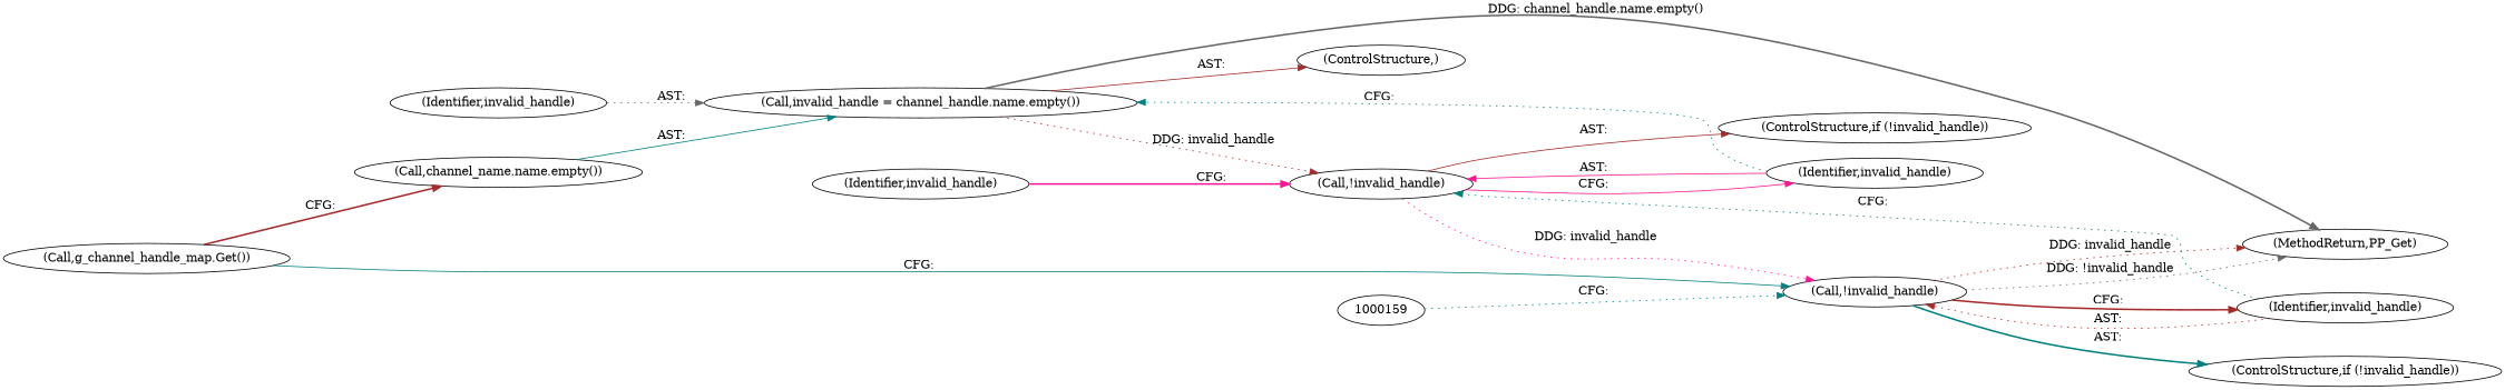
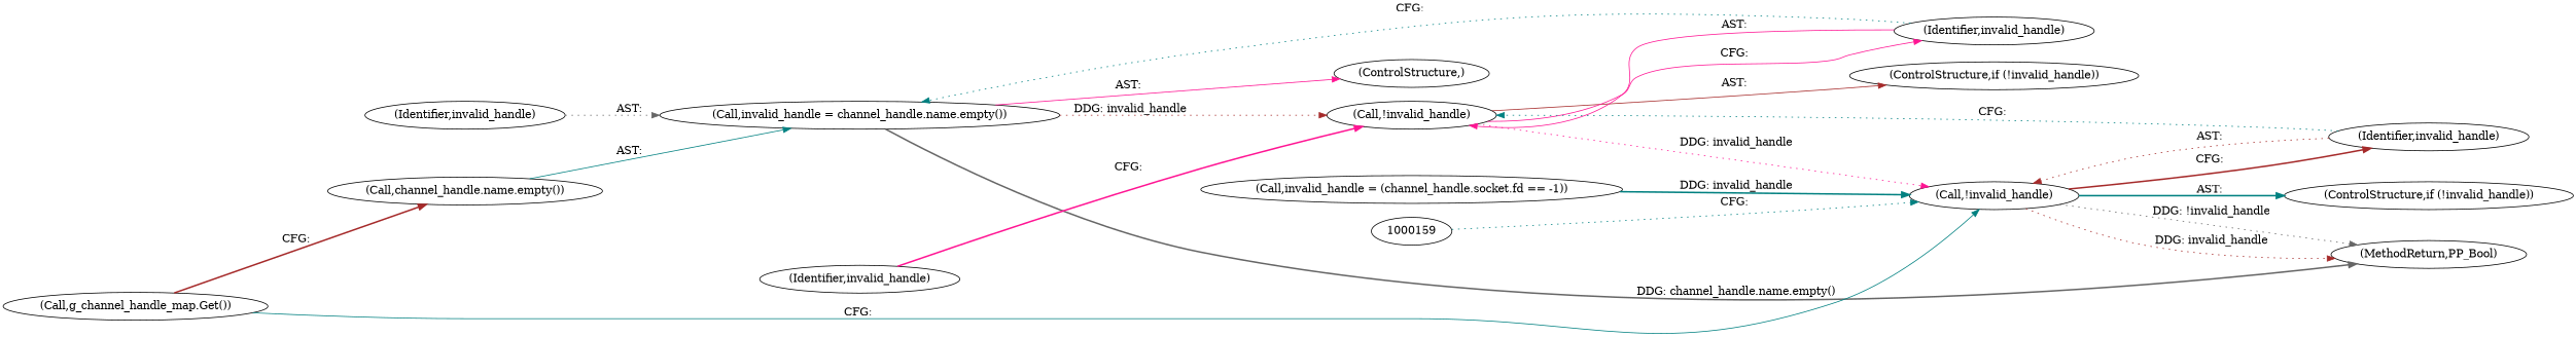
  digraph {
    rankdir=LR
    edge [color=teal style=dotted]
    n1 [label="(Call,invalid_handle = channel_handle.name.empty())"]
    n2 [label="(Call,!invalid_handle)"]
-   n3 [label="(MethodReturn,PP_Get)"]
+   n3 [label="(MethodReturn,PP_Bool)"]
    n4 [label="(ControlStructure,)"]
    n5 [label="(Call,!invalid_handle)"]
    n6 [label="(ControlStructure,if (!invalid_handle))"]
    n7 [label="(Identifier,invalid_handle)"]
-   n8 [label="(Call,channel_name.name.empty())"]
+   n8 [label="(Call,channel_handle.name.empty())"]
    n9 [label="(ControlStructure,if (!invalid_handle))"]
    n10 [label="(Identifier,invalid_handle)"]
    n11 [label="(Identifier,invalid_handle)"]
    n12 [label="(Identifier,invalid_handle)"]
+   n13 [label="(Call,invalid_handle = (channel_handle.socket.fd == -1))"]
    n14 [label="(Call,g_channel_handle_map.Get())"]
    1000159
    n1 -> n2 [color=brown label="DDG: invalid_handle"]
    n1 -> n3 [color=gray40 label="DDG: channel_handle.name.empty()" style=bold]
-   n1 -> n4 [color=brown label="AST: " style=solid]
+   n1 -> n4 [color=deeppink label="AST: " style=solid]
    n2 -> n5 [color=deeppink label="DDG: invalid_handle"]
    n2 -> n6 [color=brown label="AST: " style=solid]
    n2 -> n7 [color=deeppink label="CFG: " style=solid]
    n5 -> n3 [color=gray40 label="DDG: !invalid_handle"]
    n5 -> n3 [color=brown label="DDG: invalid_handle"]
    n5 -> n9 [label="AST: " style=bold]
    n5 -> n10 [color=brown label="CFG: " style=bold]
    n7 -> n1 [label="CFG: "]
    n7 -> n2 [color=deeppink label="AST: " style=solid]
    n8 -> n1 [label="AST: " style=solid]
    n10 -> n2 [label="CFG: "]
    n10 -> n5 [color=brown label="AST: "]
    n11 -> n2 [color=deeppink label="CFG: " style=bold]
    n12 -> n1 [color=gray40 label="AST: "]
+   n13 -> n5 [label="DDG: invalid_handle" style=bold]
    n14 -> n5 [label="CFG: " style=solid]
    n14 -> n8 [color=brown label="CFG: " style=bold]
    1000159 -> n5 [label="CFG: "]
  }
